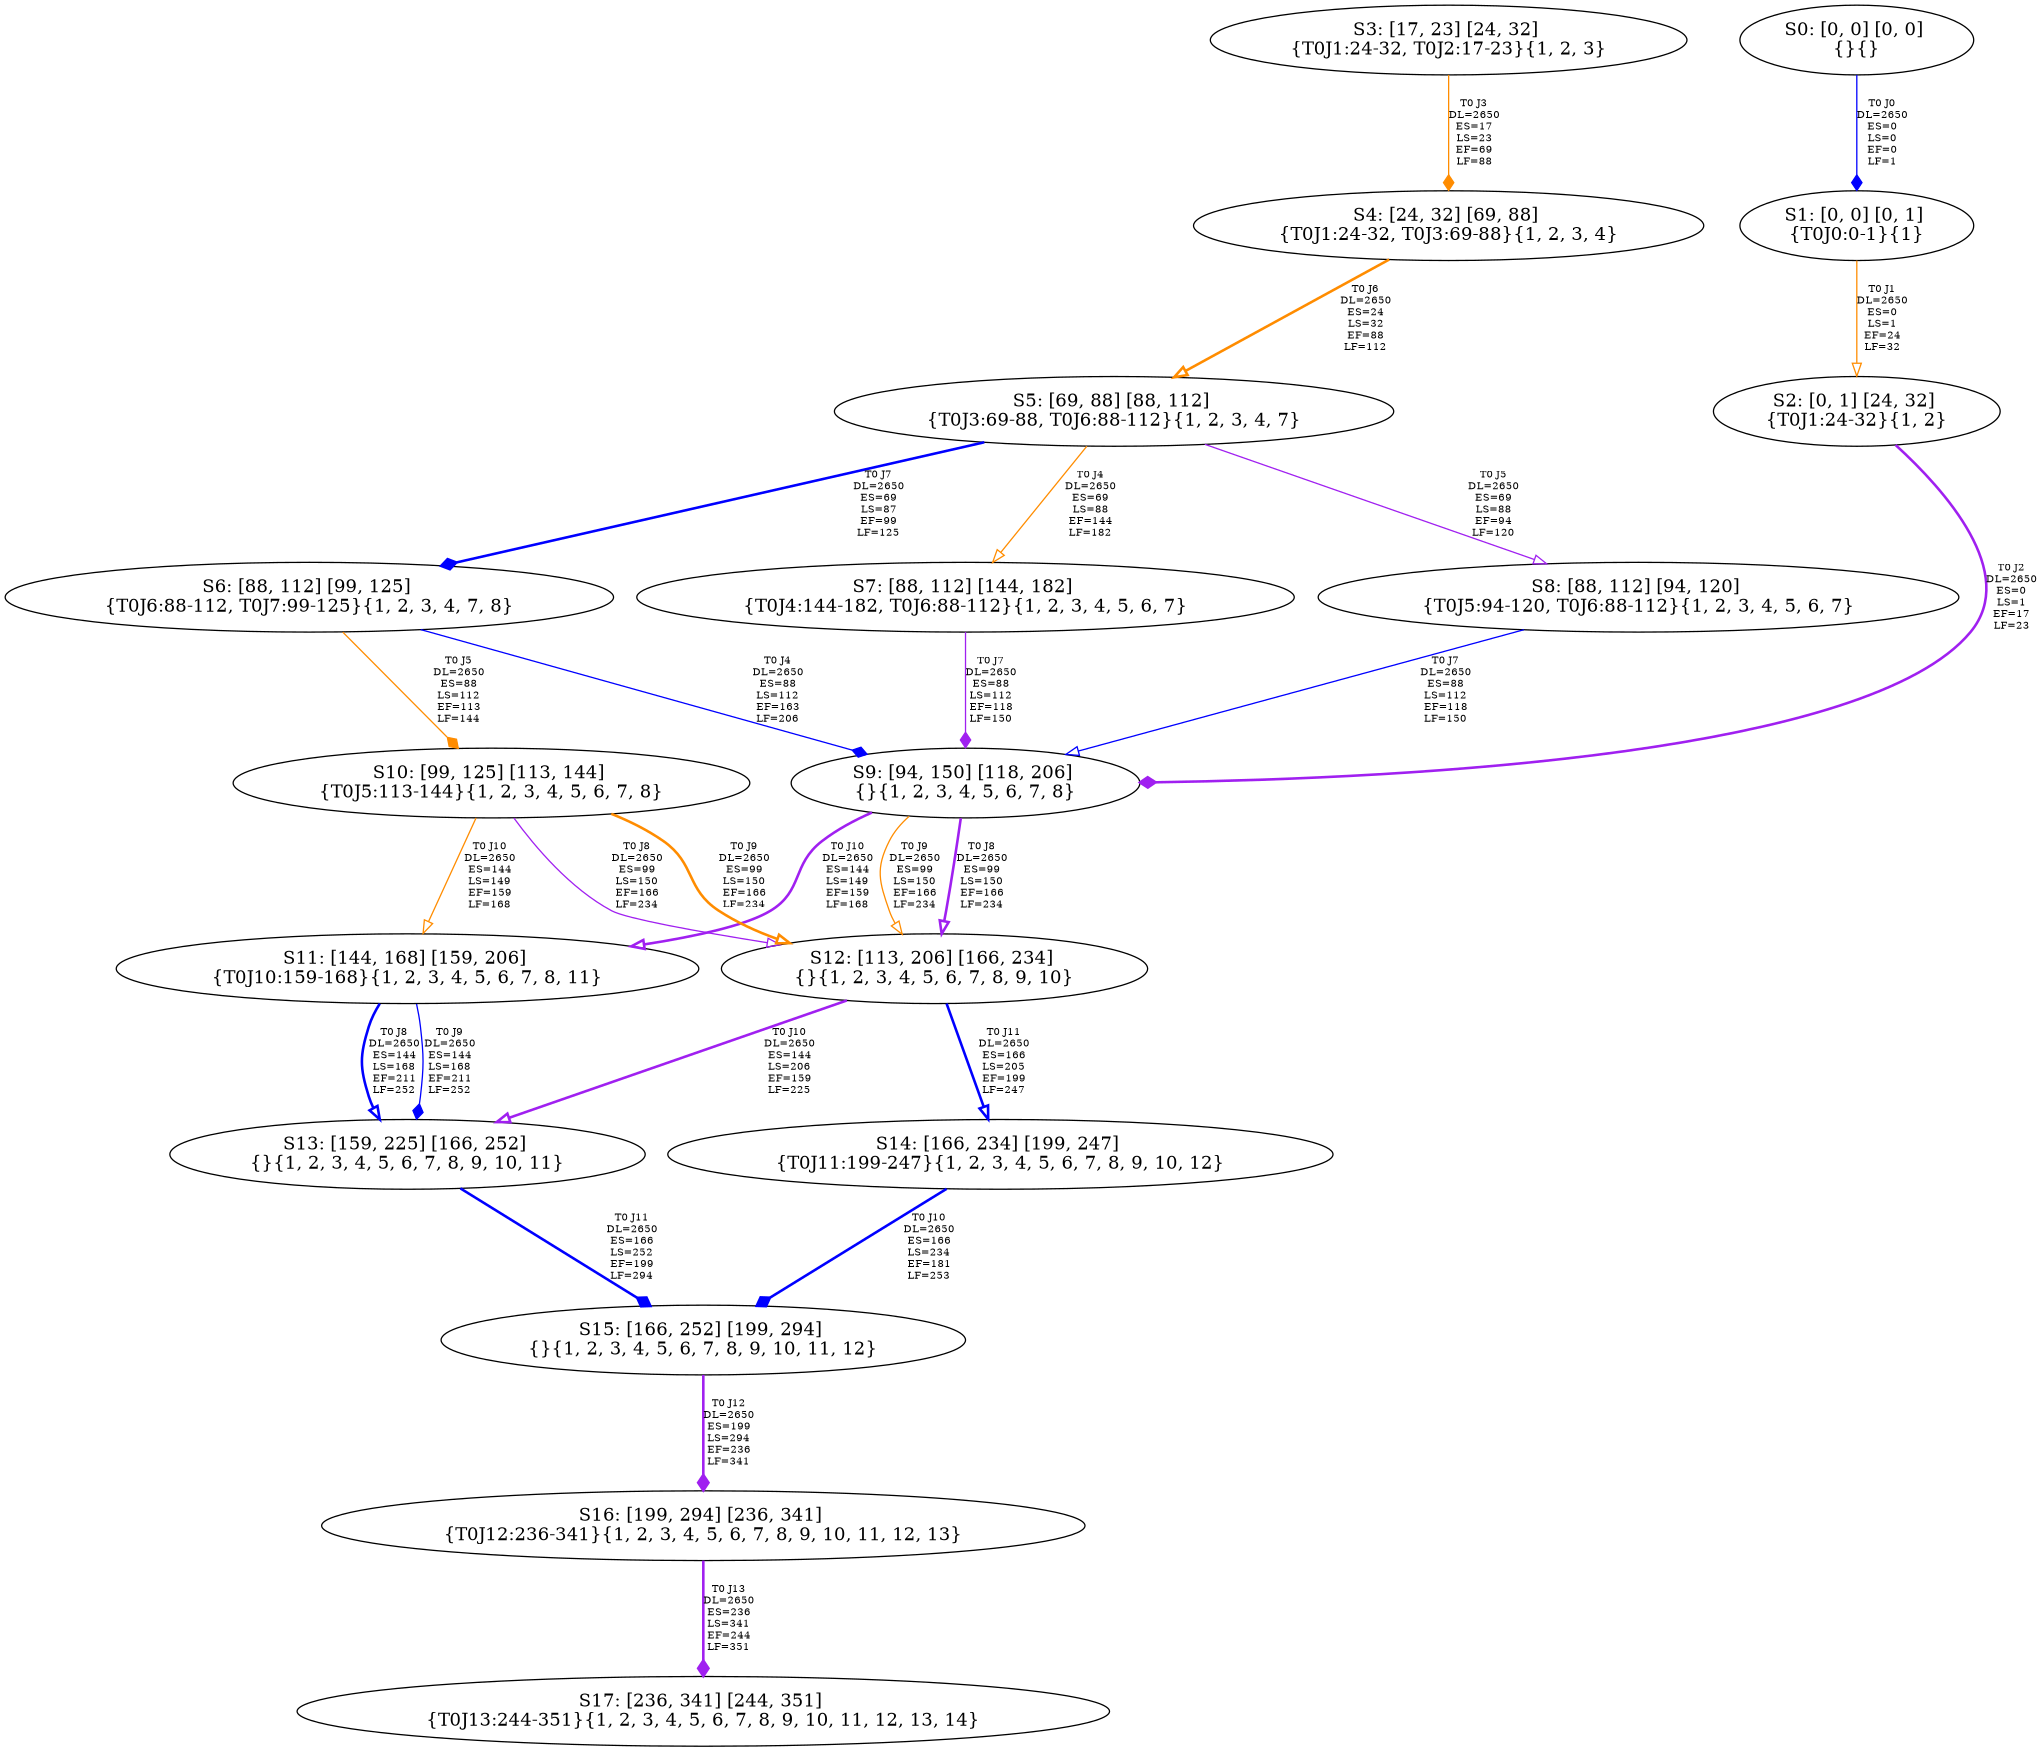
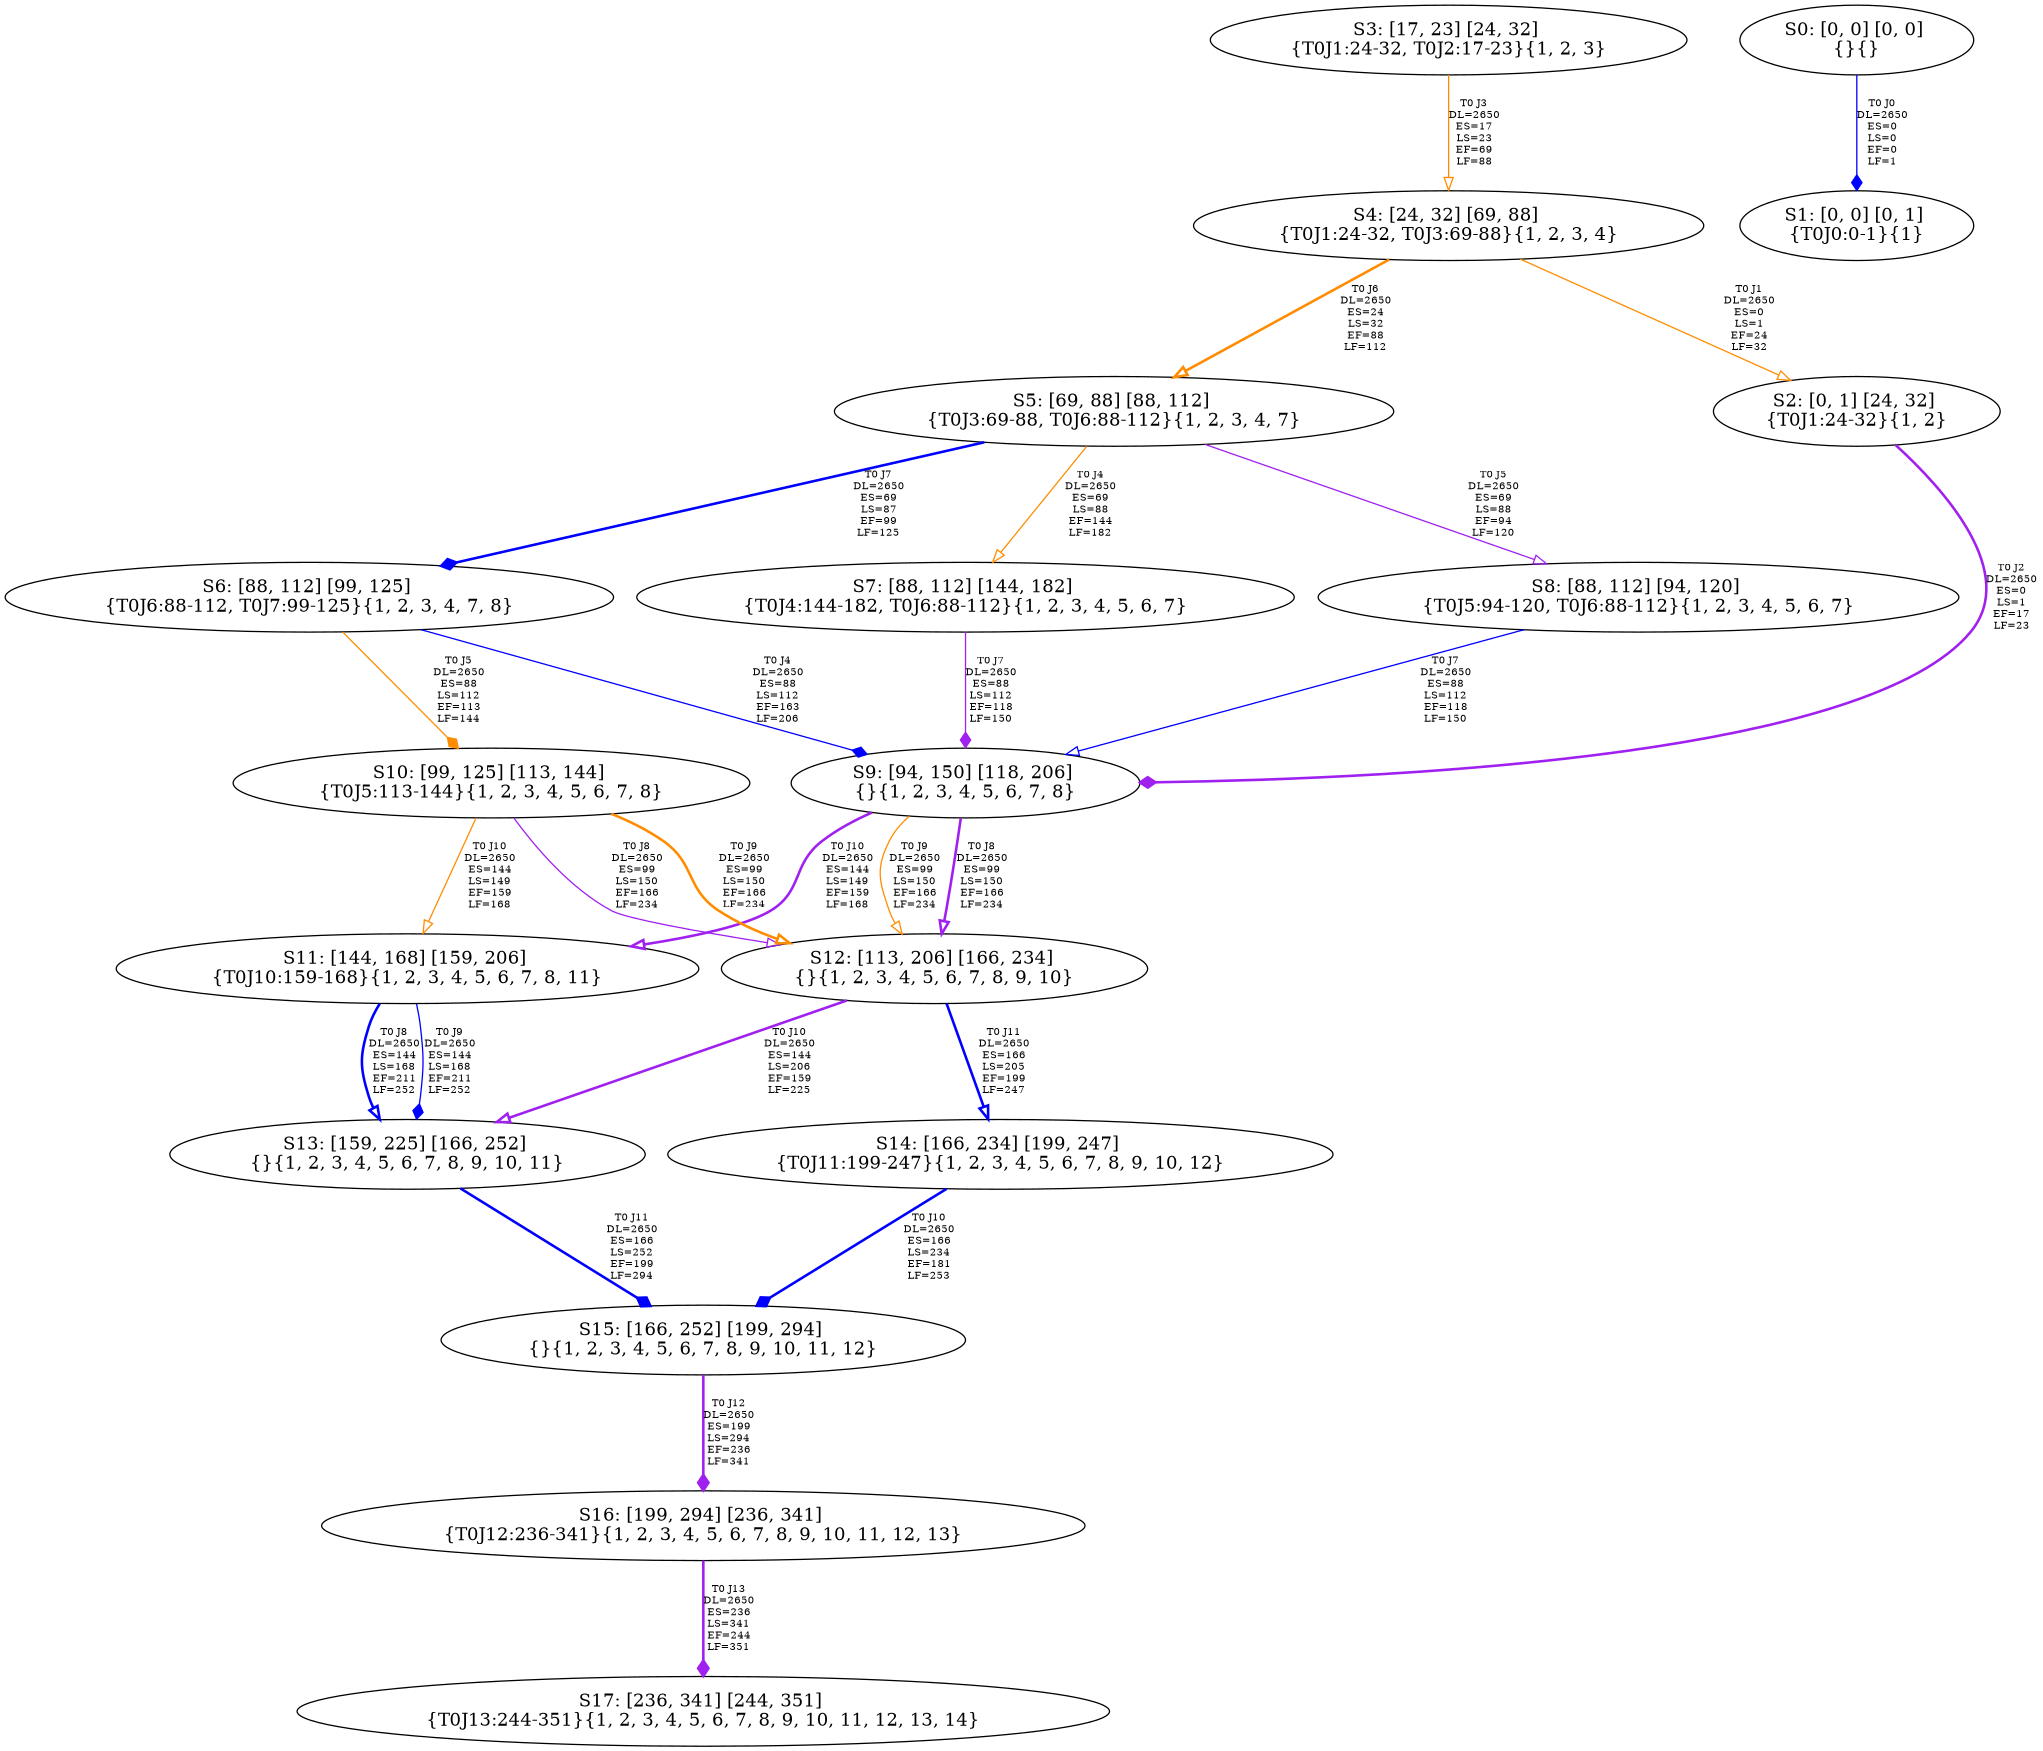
  digraph {
    edge [arrowhead=onormal color=blue fontsize=8 style=solid]
    n1 [label="S0: [0, 0] [0, 0] \n{}{}"]
    n2 [label="S1: [0, 0] [0, 1] \n{T0J0:0-1}{1}"]
    n3 [label="S2: [0, 1] [24, 32] \n{T0J1:24-32}{1, 2}"]
    n4 [label="S9: [94, 150] [118, 206] \n{}{1, 2, 3, 4, 5, 6, 7, 8}"]
    n5 [label="S3: [17, 23] [24, 32] \n{T0J1:24-32, T0J2:17-23}{1, 2, 3}"]
    n6 [label="S4: [24, 32] [69, 88] \n{T0J1:24-32, T0J3:69-88}{1, 2, 3, 4}"]
    n7 [label="S5: [69, 88] [88, 112] \n{T0J3:69-88, T0J6:88-112}{1, 2, 3, 4, 7}"]
    n8 [label="S6: [88, 112] [99, 125] \n{T0J6:88-112, T0J7:99-125}{1, 2, 3, 4, 7, 8}"]
    n9 [label="S7: [88, 112] [144, 182] \n{T0J4:144-182, T0J6:88-112}{1, 2, 3, 4, 5, 6, 7}"]
    n10 [label="S8: [88, 112] [94, 120] \n{T0J5:94-120, T0J6:88-112}{1, 2, 3, 4, 5, 6, 7}"]
    n11 [label="S10: [99, 125] [113, 144] \n{T0J5:113-144}{1, 2, 3, 4, 5, 6, 7, 8}"]
    n12 [label="S11: [144, 168] [159, 206] \n{T0J10:159-168}{1, 2, 3, 4, 5, 6, 7, 8, 11}"]
    n13 [label="S12: [113, 206] [166, 234] \n{}{1, 2, 3, 4, 5, 6, 7, 8, 9, 10}"]
    n14 [label="S13: [159, 225] [166, 252] \n{}{1, 2, 3, 4, 5, 6, 7, 8, 9, 10, 11}"]
    n15 [label="S14: [166, 234] [199, 247] \n{T0J11:199-247}{1, 2, 3, 4, 5, 6, 7, 8, 9, 10, 12}"]
    n16 [label="S15: [166, 252] [199, 294] \n{}{1, 2, 3, 4, 5, 6, 7, 8, 9, 10, 11, 12}"]
    n17 [label="S16: [199, 294] [236, 341] \n{T0J12:236-341}{1, 2, 3, 4, 5, 6, 7, 8, 9, 10, 11, 12, 13}"]
    n18 [label="S17: [236, 341] [244, 351] \n{T0J13:244-351}{1, 2, 3, 4, 5, 6, 7, 8, 9, 10, 11, 12, 13, 14}"]
    n1 -> n2 [arrowhead=diamond label="T0 J0\nDL=2650\nES=0\nLS=0\nEF=0\nLF=1"]
-   n2 -> n3 [color=darkorange label="T0 J1\nDL=2650\nES=0\nLS=1\nEF=24\nLF=32"]
+   n6 -> n3 [color=darkorange label="T0 J1\nDL=2650\nES=0\nLS=1\nEF=24\nLF=32"]
    n3 -> n4 [arrowhead=diamond color=purple label="T0 J2\nDL=2650\nES=0\nLS=1\nEF=17\nLF=23" style=bold]
    n4 -> n12 [color=purple label="T0 J10\nDL=2650\nES=144\nLS=149\nEF=159\nLF=168" style=bold]
    n4 -> n13 [color=purple label="T0 J8\nDL=2650\nES=99\nLS=150\nEF=166\nLF=234" style=bold]
    n4 -> n13 [color=darkorange label="T0 J9\nDL=2650\nES=99\nLS=150\nEF=166\nLF=234"]
-   n5 -> n6 [arrowhead=diamond color=darkorange label="T0 J3\nDL=2650\nES=17\nLS=23\nEF=69\nLF=88"]
+   n5 -> n6 [color=darkorange label="T0 J3\nDL=2650\nES=17\nLS=23\nEF=69\nLF=88"]
    n6 -> n7 [color=darkorange label="T0 J6\nDL=2650\nES=24\nLS=32\nEF=88\nLF=112" style=bold]
    n7 -> n8 [arrowhead=diamond label="T0 J7\nDL=2650\nES=69\nLS=87\nEF=99\nLF=125" style=bold]
    n7 -> n9 [color=darkorange label="T0 J4\nDL=2650\nES=69\nLS=88\nEF=144\nLF=182"]
    n7 -> n10 [color=purple label="T0 J5\nDL=2650\nES=69\nLS=88\nEF=94\nLF=120"]
    n8 -> n4 [arrowhead=diamond label="T0 J4\nDL=2650\nES=88\nLS=112\nEF=163\nLF=206"]
    n8 -> n11 [arrowhead=diamond color=darkorange label="T0 J5\nDL=2650\nES=88\nLS=112\nEF=113\nLF=144"]
    n9 -> n4 [arrowhead=diamond color=purple label="T0 J7\nDL=2650\nES=88\nLS=112\nEF=118\nLF=150"]
    n10 -> n4 [label="T0 J7\nDL=2650\nES=88\nLS=112\nEF=118\nLF=150"]
    n11 -> n12 [color=darkorange label="T0 J10\nDL=2650\nES=144\nLS=149\nEF=159\nLF=168"]
    n11 -> n13 [color=purple label="T0 J8\nDL=2650\nES=99\nLS=150\nEF=166\nLF=234"]
    n11 -> n13 [color=darkorange label="T0 J9\nDL=2650\nES=99\nLS=150\nEF=166\nLF=234" style=bold]
    n12 -> n14 [label="T0 J8\nDL=2650\nES=144\nLS=168\nEF=211\nLF=252" style=bold]
    n12 -> n14 [arrowhead=diamond label="T0 J9\nDL=2650\nES=144\nLS=168\nEF=211\nLF=252"]
    n13 -> n14 [color=purple label="T0 J10\nDL=2650\nES=144\nLS=206\nEF=159\nLF=225" style=bold]
    n13 -> n15 [label="T0 J11\nDL=2650\nES=166\nLS=205\nEF=199\nLF=247" style=bold]
    n14 -> n16 [arrowhead=diamond label="T0 J11\nDL=2650\nES=166\nLS=252\nEF=199\nLF=294" style=bold]
    n15 -> n16 [arrowhead=diamond label="T0 J10\nDL=2650\nES=166\nLS=234\nEF=181\nLF=253" style=bold]
    n16 -> n17 [arrowhead=diamond color=purple label="T0 J12\nDL=2650\nES=199\nLS=294\nEF=236\nLF=341" style=bold]
    n17 -> n18 [arrowhead=diamond color=purple label="T0 J13\nDL=2650\nES=236\nLS=341\nEF=244\nLF=351" style=bold]
  }
